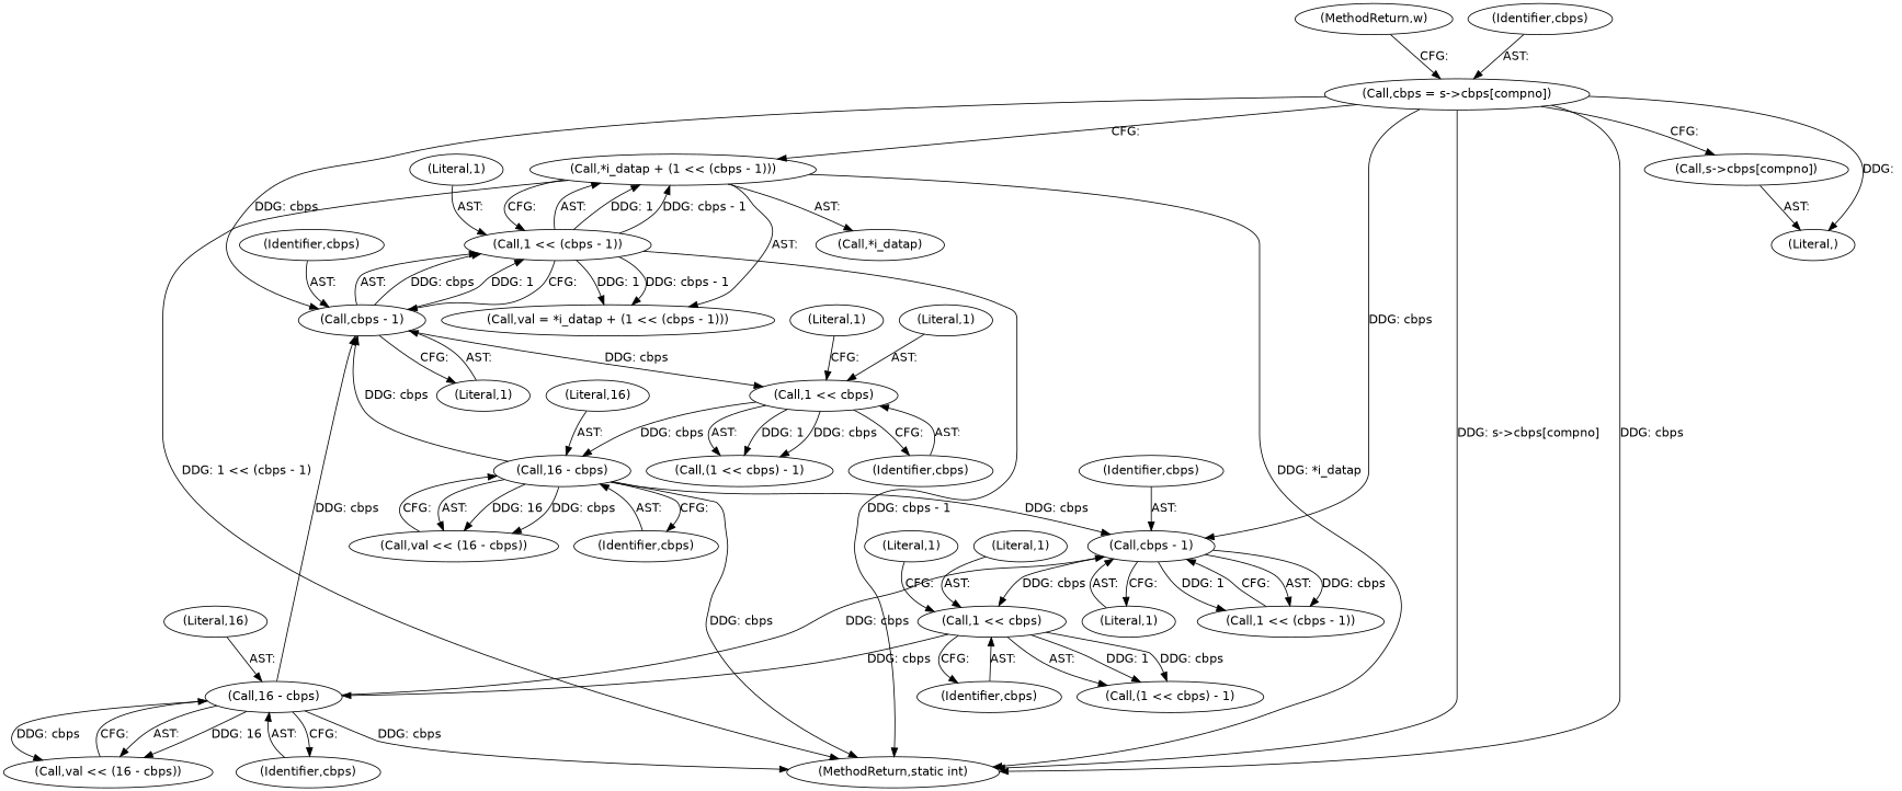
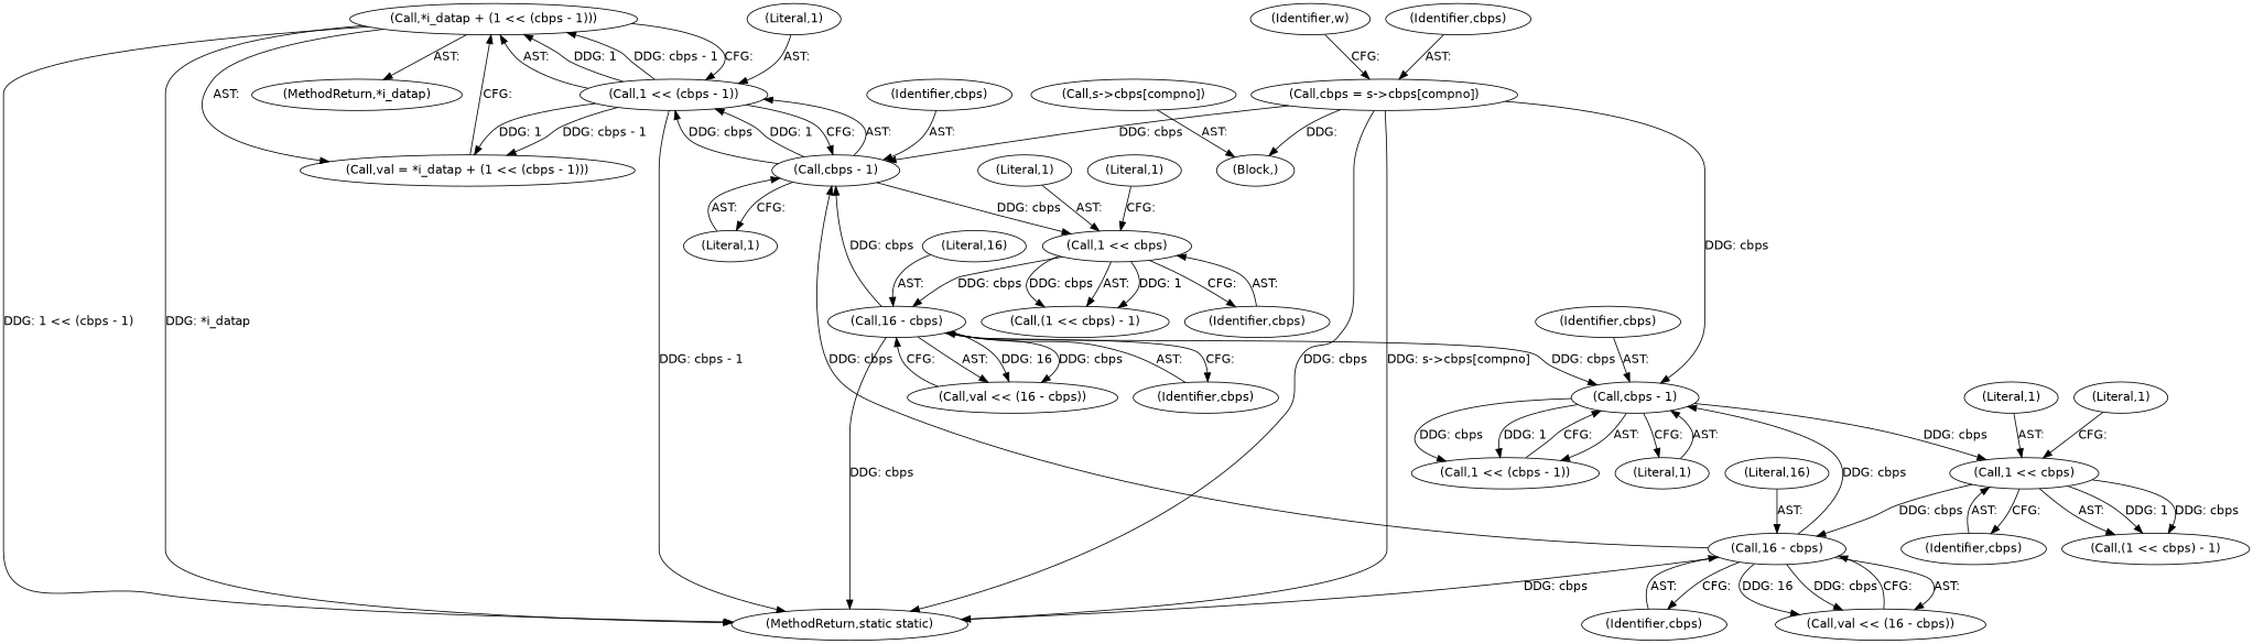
  digraph {
    fontname="DejaVu Sans"
    node [fontname="DejaVu Sans"]
    edge [fontname="DejaVu Sans"]
    n1 [label="(Call,*i_datap + (1 << (cbps - 1)))"]
    n2 [label="(Call,1 << (cbps - 1))"]
-   n3 [label="(MethodReturn,static int)"]
+   n3 [label="(MethodReturn,static static)"]
    n4 [label="(Call,val = *i_datap + (1 << (cbps - 1)))"]
-   n5 [label="(Call,*i_datap)"]
+   n5 [label="(MethodReturn,*i_datap)"]
    n6 [label="(Call,cbps - 1)"]
    n7 [label="(Call,1 << cbps)"]
    n8 [label="(Literal,1)"]
    n9 [label="(Call,16 - cbps)"]
    n10 [label="(Identifier,cbps)"]
    n11 [label="(Call,(1 << cbps) - 1)"]
    n12 [label="(Call,cbps = s->cbps[compno])"]
    n13 [label="(Call,cbps - 1)"]
-   n14 [label="(Literal,)"]
+   n14 [label="(Block,)"]
    n15 [label="(Call,s->cbps[compno])"]
    n16 [label="(Call,1 << cbps)"]
    n17 [label="(Call,1 << (cbps - 1))"]
    n18 [label="(Literal,1)"]
    n19 [label="(Call,16 - cbps)"]
    n20 [label="(Identifier,cbps)"]
    n21 [label="(Call,val << (16 - cbps))"]
    n22 [label="(Call,(1 << cbps) - 1)"]
    n23 [label="(Identifier,cbps)"]
    n24 [label="(Call,val << (16 - cbps))"]
    n25 [label="(Identifier,cbps)"]
    n26 [label="(Literal,1)"]
    n27 [label="(Literal,1)"]
-   n28 [label="(MethodReturn,w)"]
+   n28 [label="(Identifier,w)"]
    n29 [label="(Literal,1)"]
    n30 [label="(Literal,16)"]
    n31 [label="(Identifier,cbps)"]
    n32 [label="(Literal,16)"]
    n33 [label="(Identifier,cbps)"]
    n34 [label="(Identifier,cbps)"]
    n35 [label="(Literal,1)"]
    n36 [label="(Literal,1)"]
    n1 -> n2 [label="CFG: "]
    n1 -> n3 [label="DDG: 1 << (cbps - 1)"]
    n1 -> n3 [label="DDG: *i_datap"]
    n1 -> n4 [label="AST: "]
    n1 -> n5 [label="AST: "]
    n2 -> n1 [label="AST: "]
    n2 -> n1 [label="DDG: 1"]
    n2 -> n1 [label="DDG: cbps - 1"]
    n2 -> n3 [label="DDG: cbps - 1"]
    n2 -> n4 [label="DDG: 1"]
    n2 -> n4 [label="DDG: cbps - 1"]
    n2 -> n6 [label="CFG: "]
-   n12 -> n1 [label="CFG: "]
+   n4 -> n1 [label="CFG: "]
    n6 -> n2 [label="AST: "]
    n6 -> n2 [label="DDG: cbps"]
    n6 -> n2 [label="DDG: 1"]
    n6 -> n7 [label="DDG: cbps"]
    n6 -> n8 [label="CFG: "]
    n7 -> n9 [label="DDG: cbps"]
    n7 -> n10 [label="CFG: "]
    n7 -> n11 [label="AST: "]
    n7 -> n11 [label="DDG: 1"]
    n7 -> n11 [label="DDG: cbps"]
    n8 -> n6 [label="AST: "]
    n9 -> n3 [label="DDG: cbps"]
    n9 -> n6 [label="DDG: cbps"]
    n9 -> n13 [label="DDG: cbps"]
    n9 -> n24 [label="AST: "]
    n9 -> n24 [label="DDG: 16"]
    n9 -> n24 [label="DDG: cbps"]
    n9 -> n25 [label="CFG: "]
    n10 -> n7 [label="AST: "]
    n12 -> n3 [label="DDG: s->cbps[compno]"]
    n12 -> n3 [label="DDG: cbps"]
    n12 -> n6 [label="DDG: cbps"]
    n12 -> n13 [label="DDG: cbps"]
    n12 -> n14 [label="DDG: "]
-   n12 -> n15 [label="CFG: "]
    n13 -> n16 [label="DDG: cbps"]
    n13 -> n17 [label="AST: "]
    n13 -> n17 [label="DDG: cbps"]
    n13 -> n17 [label="DDG: 1"]
    n13 -> n18 [label="CFG: "]
    n15 -> n14 [label="AST: "]
    n16 -> n19 [label="DDG: cbps"]
    n16 -> n22 [label="AST: "]
    n16 -> n22 [label="DDG: 1"]
    n16 -> n22 [label="DDG: cbps"]
    n16 -> n23 [label="CFG: "]
    n17 -> n13 [label="CFG: "]
    n18 -> n13 [label="AST: "]
    n19 -> n3 [label="DDG: cbps"]
    n19 -> n6 [label="DDG: cbps"]
    n19 -> n13 [label="DDG: cbps"]
    n19 -> n20 [label="CFG: "]
    n19 -> n21 [label="AST: "]
    n19 -> n21 [label="DDG: 16"]
    n19 -> n21 [label="DDG: cbps"]
    n20 -> n19 [label="AST: "]
    n21 -> n19 [label="CFG: "]
    n23 -> n16 [label="AST: "]
    n24 -> n9 [label="CFG: "]
    n25 -> n9 [label="AST: "]
    n26 -> n16 [label="CFG: "]
    n27 -> n16 [label="AST: "]
    n28 -> n12 [label="CFG: "]
    n29 -> n7 [label="CFG: "]
    n30 -> n19 [label="AST: "]
    n31 -> n13 [label="AST: "]
    n32 -> n9 [label="AST: "]
    n33 -> n6 [label="AST: "]
    n34 -> n12 [label="AST: "]
    n35 -> n2 [label="AST: "]
    n36 -> n7 [label="AST: "]
  }
